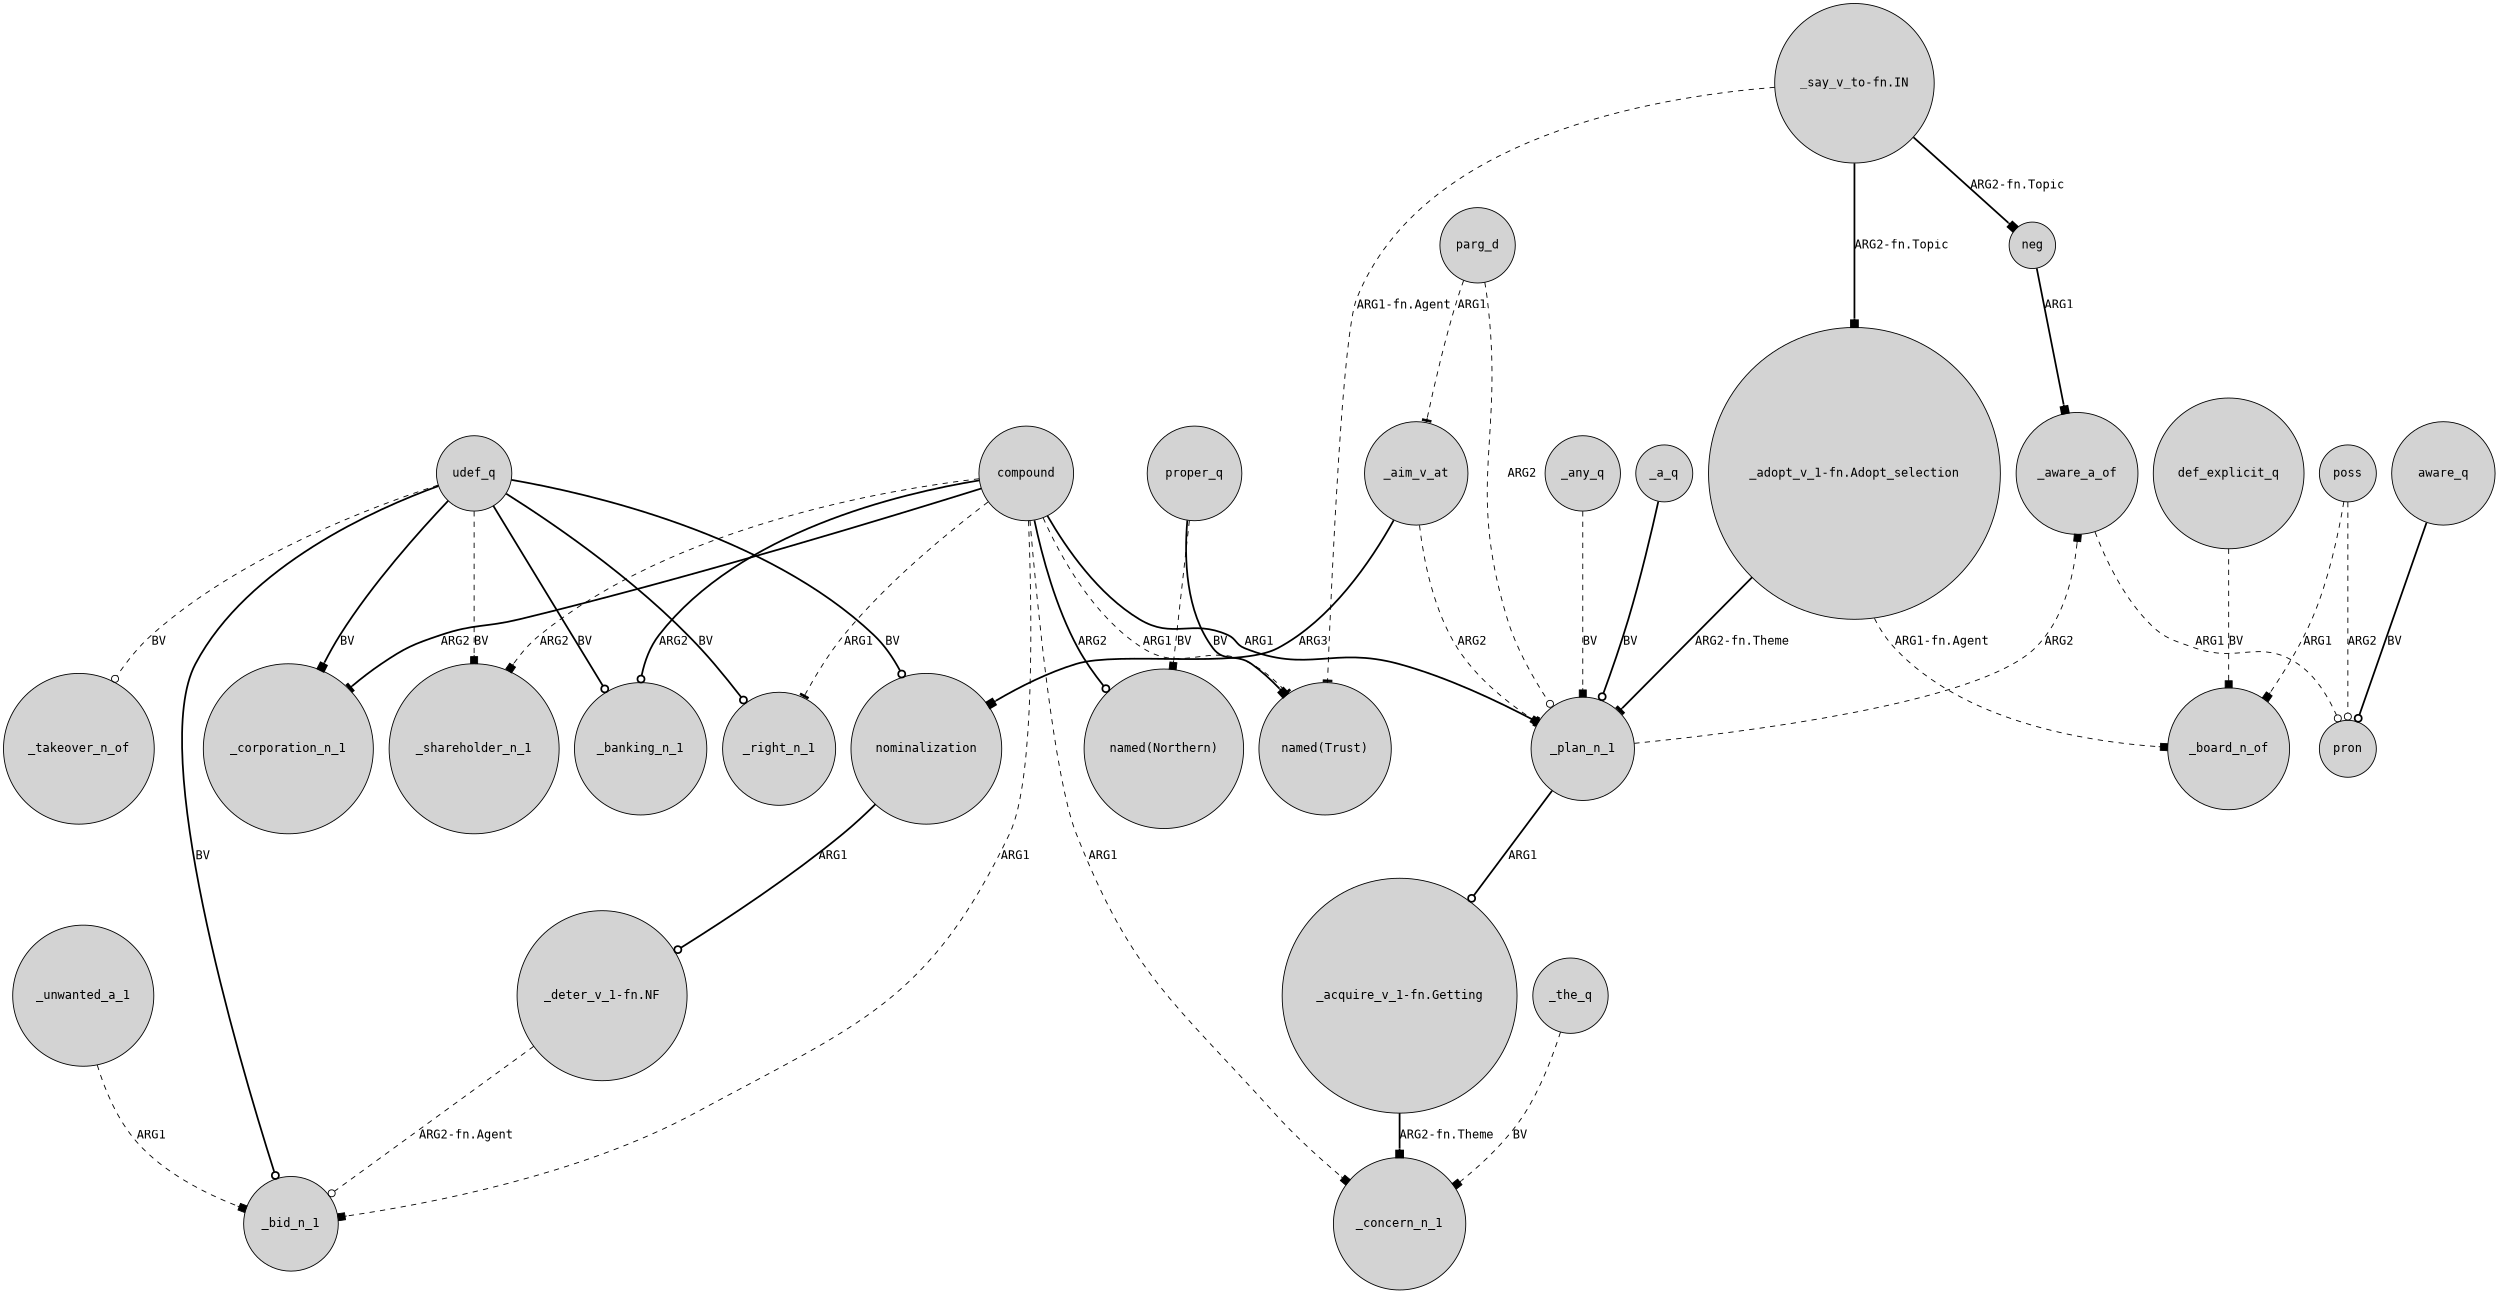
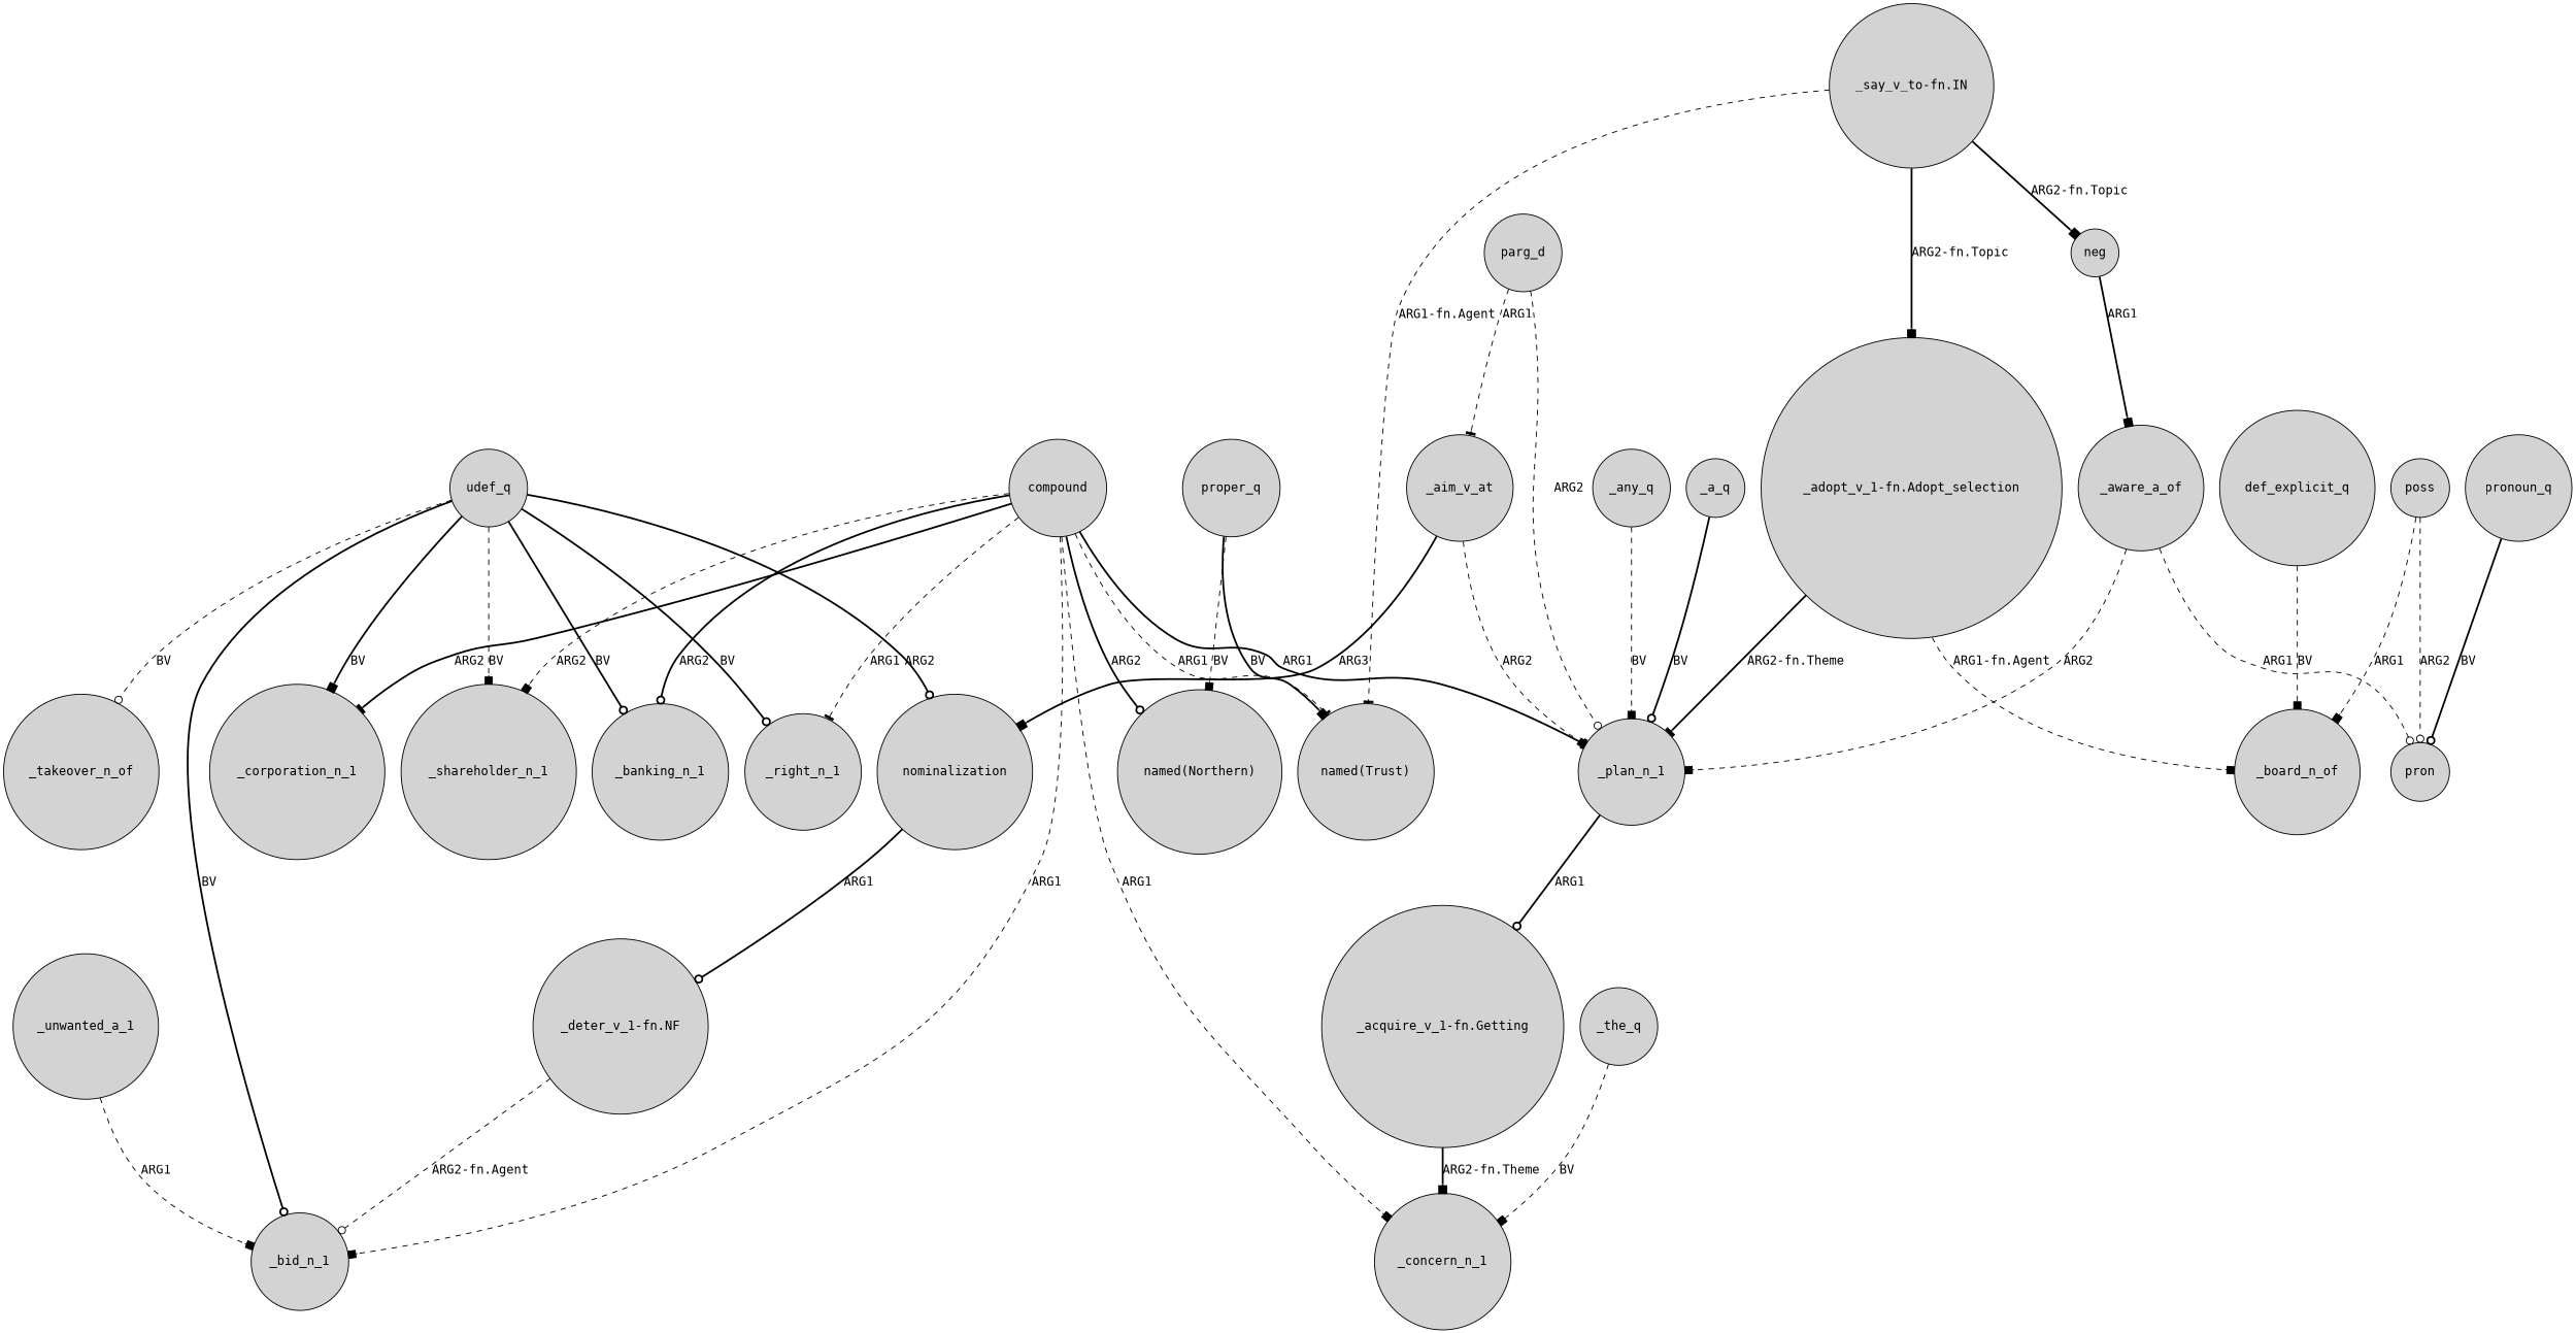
  digraph {
    fontname="DejaVu Sans Mono"
    node [fontname="DejaVu Sans Mono" shape=circle style=filled]
    edge [arrowhead=box fontname="DejaVu Sans Mono" style=dashed]
    poss
    pron
    _board_n_of
    _plan_n_1
    "_acquire_v_1-fn.Getting"
    _concern_n_1
    parg_d
    _aim_v_at
    nominalization
    "_deter_v_1-fn.NF"
    compound
    _shareholder_n_1
    _corporation_n_1
    "named(Trust)"
    _banking_n_1
    _bid_n_1
    _right_n_1
    "named(Northern)"
    udef_q
    _takeover_n_of
    "_say_v_to-fn.IN"
    "_adopt_v_1-fn.Adopt_selection"
    neg
    _aware_a_of
    def_explicit_q
    _any_q
    _unwanted_a_1
    _the_q
-   pronoun_q [label=aware_q]
+   pronoun_q
    proper_q
    _a_q
    poss -> pron [arrowhead=odot label=ARG2]
    poss -> _board_n_of [label=ARG1]
    _plan_n_1 -> "_acquire_v_1-fn.Getting" [arrowhead=odot label=ARG1 style=bold]
    "_acquire_v_1-fn.Getting" -> _concern_n_1 [label="ARG2-fn.Theme" style=bold]
    parg_d -> _plan_n_1 [arrowhead=odot label=ARG2]
    parg_d -> _aim_v_at [arrowhead=tee label=ARG1]
    _aim_v_at -> _plan_n_1 [label=ARG2]
    _aim_v_at -> nominalization [label=ARG3 style=bold]
    nominalization -> "_deter_v_1-fn.NF" [arrowhead=odot label=ARG1 style=bold]
    "_deter_v_1-fn.NF" -> _bid_n_1 [arrowhead=odot label="ARG2-fn.Agent"]
    compound -> _plan_n_1 [arrowhead=tee label=ARG1 style=bold]
    compound -> _concern_n_1 [label=ARG1]
    compound -> _shareholder_n_1 [label=ARG2]
    compound -> _corporation_n_1 [arrowhead=tee label=ARG2 style=bold]
    compound -> "named(Trust)" [arrowhead=tee label=ARG1]
    compound -> _banking_n_1 [arrowhead=odot label=ARG2 style=bold]
    compound -> _bid_n_1 [label=ARG1]
    compound -> _right_n_1 [arrowhead=tee label=ARG1]
    compound -> "named(Northern)" [arrowhead=odot label=ARG2 style=bold]
-   udef_q -> nominalization [arrowhead=odot label=BV style=bold]
+   udef_q -> nominalization [arrowhead=odot label=ARG2 style=bold]
    udef_q -> _shareholder_n_1 [label=BV]
    udef_q -> _corporation_n_1 [label=BV style=bold]
    udef_q -> _banking_n_1 [arrowhead=odot label=BV style=bold]
    udef_q -> _bid_n_1 [arrowhead=odot label=BV style=bold]
    udef_q -> _right_n_1 [arrowhead=odot label=BV style=bold]
    udef_q -> _takeover_n_of [arrowhead=odot label=BV]
    "_say_v_to-fn.IN" -> "named(Trust)" [arrowhead=tee label="ARG1-fn.Agent"]
    "_say_v_to-fn.IN" -> "_adopt_v_1-fn.Adopt_selection" [label="ARG2-fn.Topic" style=bold]
    "_say_v_to-fn.IN" -> neg [label="ARG2-fn.Topic" style=bold]
    "_adopt_v_1-fn.Adopt_selection" -> _board_n_of [label="ARG1-fn.Agent"]
    "_adopt_v_1-fn.Adopt_selection" -> _plan_n_1 [arrowhead=tee label="ARG2-fn.Theme" style=bold]
    neg -> _aware_a_of [label=ARG1 style=bold]
    _aware_a_of -> pron [arrowhead=odot label=ARG1]
-   _plan_n_1 -> _aware_a_of [label=ARG2]
+   _aware_a_of -> _plan_n_1 [label=ARG2]
    def_explicit_q -> _board_n_of [label=BV]
    _any_q -> _plan_n_1 [label=BV]
    _unwanted_a_1 -> _bid_n_1 [label=ARG1]
    _the_q -> _concern_n_1 [label=BV]
    pronoun_q -> pron [arrowhead=odot label=BV style=bold]
    proper_q -> "named(Trust)" [label=BV style=bold]
    proper_q -> "named(Northern)" [label=BV]
    _a_q -> _plan_n_1 [arrowhead=odot label=BV style=bold]
  }
